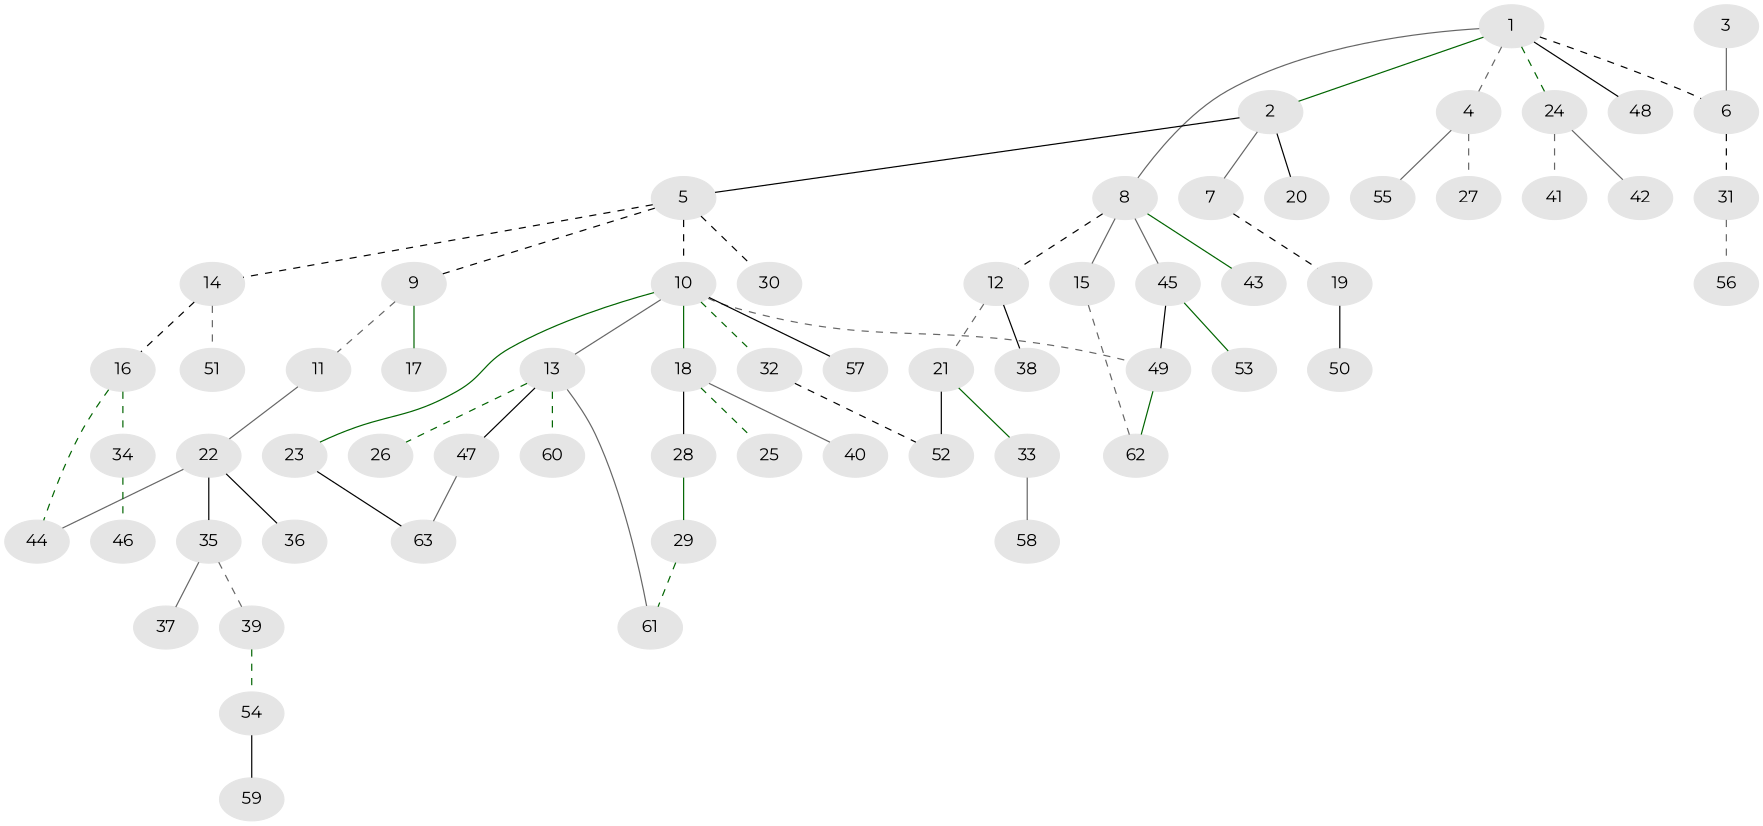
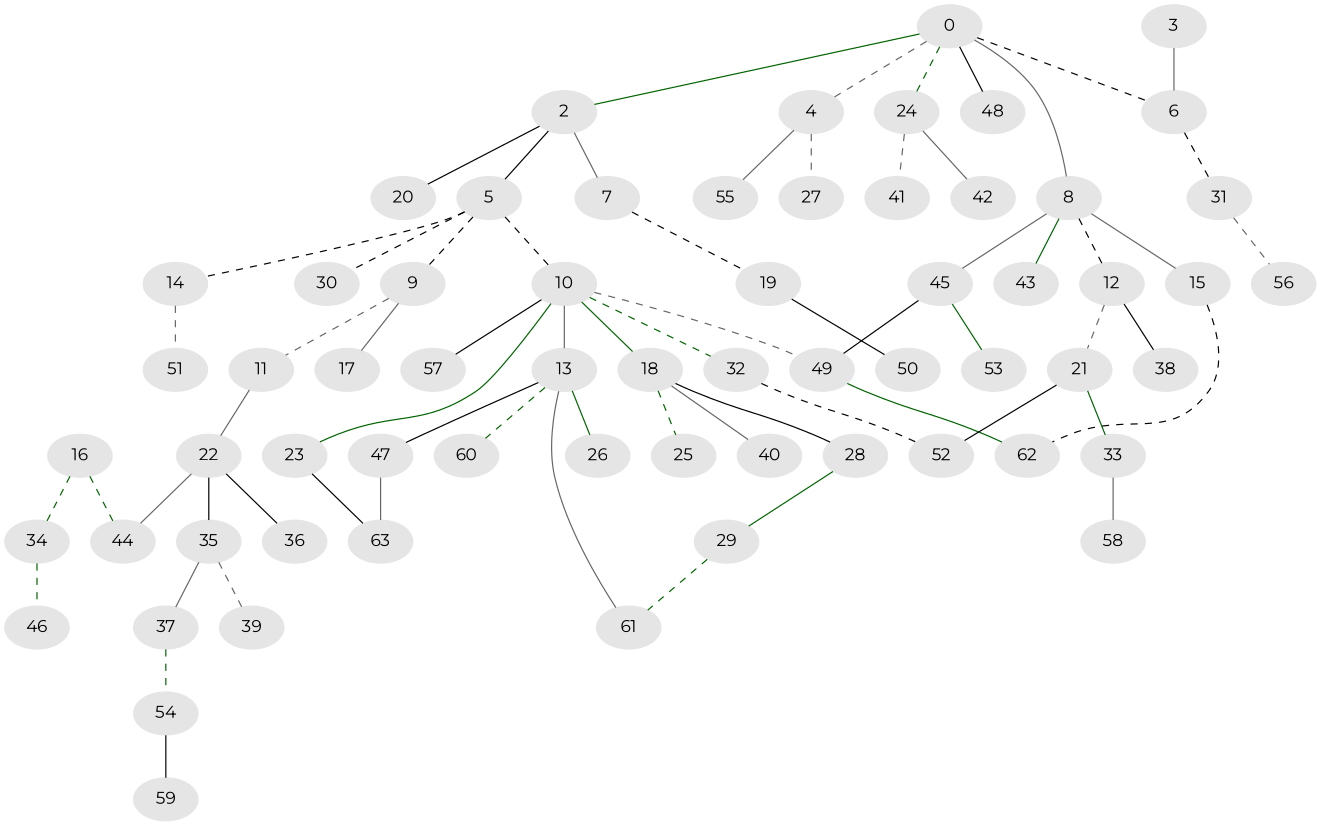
  graph {
    fontname=Montserrat
    node [color=gray90 fontname=Montserrat style=filled]
    edge [color=black fontname=Montserrat style=solid]
-   1
+   1 [label=0]
    2
    4
    8
    24
    48
    6
    5
    7
    20
    3
    55
    27
    12
    15
    43
    45
    41
    42
    9
    10
    14
    30
    19
    31
    11
    17
    13
    18
    23
    32
    49
    57
    16
    51
    56
    50
    21
    38
    62
    53
    22
    26
    47
    60
    61
    25
    28
    40
    63
    52
    44
    35
    36
    33
    34
    46
    29
    58
    37
    39
    54
    59
    1 -- 2 [color=darkgreen]
    1 -- 4 [color=gray40 style=dashed]
    1 -- 8 [color=gray40]
    1 -- 24 [color=darkgreen style=dashed]
    1 -- 48
    1 -- 6 [style=dashed]
    2 -- 5
    2 -- 7 [color=gray40]
    2 -- 20
    4 -- 55 [color=gray40]
    4 -- 27 [color=gray40 style=dashed]
    8 -- 12 [style=dashed]
    8 -- 15 [color=gray40]
    8 -- 43 [color=darkgreen]
    8 -- 45 [color=gray40]
    24 -- 41 [color=gray40 style=dashed]
    24 -- 42 [color=gray40]
    6 -- 31 [style=dashed]
    5 -- 9 [style=dashed]
    5 -- 10 [style=dashed]
    5 -- 14 [style=dashed]
    5 -- 30 [style=dashed]
    7 -- 19 [style=dashed]
    3 -- 6 [color=gray40]
    12 -- 21 [color=gray40 style=dashed]
    12 -- 38
-   15 -- 62 [color=gray40 style=dashed]
+   15 -- 62 [style=dashed]
    45 -- 49
    45 -- 53 [color=darkgreen]
    9 -- 11 [color=gray40 style=dashed]
-   9 -- 17 [color=darkgreen]
+   9 -- 17 [color=gray40]
    10 -- 13 [color=gray40]
    10 -- 18 [color=darkgreen]
    10 -- 23 [color=darkgreen]
    10 -- 32 [color=darkgreen style=dashed]
    10 -- 49 [color=gray40 style=dashed]
    10 -- 57
-   14 -- 16 [style=dashed]
    14 -- 51 [color=gray40 style=dashed]
    19 -- 50
    31 -- 56 [color=gray40 style=dashed]
    11 -- 22 [color=gray40]
-   13 -- 26 [color=darkgreen style=dashed]
+   13 -- 26 [color=darkgreen]
    13 -- 47
    13 -- 60 [color=darkgreen style=dashed]
    13 -- 61 [color=gray40]
    18 -- 25 [color=darkgreen style=dashed]
    18 -- 28
    18 -- 40 [color=gray40]
    23 -- 63
    32 -- 52 [style=dashed]
    49 -- 62 [color=darkgreen]
    16 -- 44 [color=darkgreen style=dashed]
    16 -- 34 [color=darkgreen style=dashed]
    21 -- 52
    21 -- 33 [color=darkgreen]
    22 -- 44 [color=gray40]
    22 -- 35
    22 -- 36
    47 -- 63 [color=gray40]
    28 -- 29 [color=darkgreen]
    35 -- 37 [color=gray40]
    35 -- 39 [color=gray40 style=dashed]
    33 -- 58 [color=gray40]
    34 -- 46 [color=darkgreen style=dashed]
    29 -- 61 [color=darkgreen style=dashed]
-   39 -- 54 [color=darkgreen style=dashed]
+   37 -- 54 [color=darkgreen style=dashed]
    54 -- 59
  }
